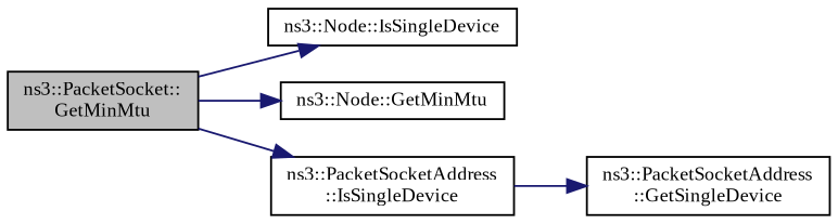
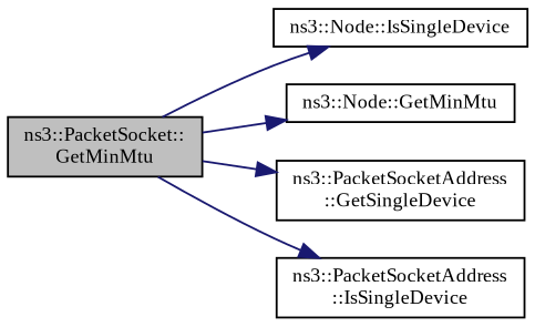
  digraph {
    fontname="Liberation Serif"
    rankdir=LR
    node [color=black fillcolor=white fontname="Liberation Serif" fontsize=10 shape=record style=filled]
    edge [color=midnightblue fontname="Liberation Serif" fontsize=10 labelfontname=Helvetica labelfontsize=10 style=solid]
    n1 [fillcolor=grey75 fontcolor=black height=0.2 label="ns3::PacketSocket::\lGetMinMtu" width=0.4]
    n2 [height=0.2 label="ns3::Node::IsSingleDevice" width=0.4]
    n3 [height=0.2 label="ns3::Node::GetMinMtu" width=0.4]
    n4 [height=0.2 label="ns3::PacketSocketAddress\l::GetSingleDevice" width=0.4]
    n5 [height=0.2 label="ns3::PacketSocketAddress\l::IsSingleDevice" width=0.4]
    n1 -> n2
    n1 -> n3
-   n5 -> n4
+   n1 -> n4
    n1 -> n5
  }
